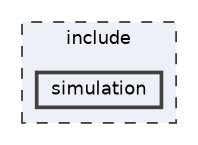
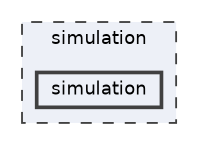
  digraph {
    compound=true
    rankdir=LR
    n1 [color=grey25 fillcolor="#edf0f7" fontname=Helvetica fontsize=10 height=0.2 label=simulation shape=box style="filled,bold" width=0.4]
    subgraph cluster_1 {
      bgcolor="#edf0f7"
      fontname=Helvetica
      fontsize=10
-     label=include
+     label=simulation
      pencolor=grey25
      style="filled,dashed"
      n1
    }
  }
